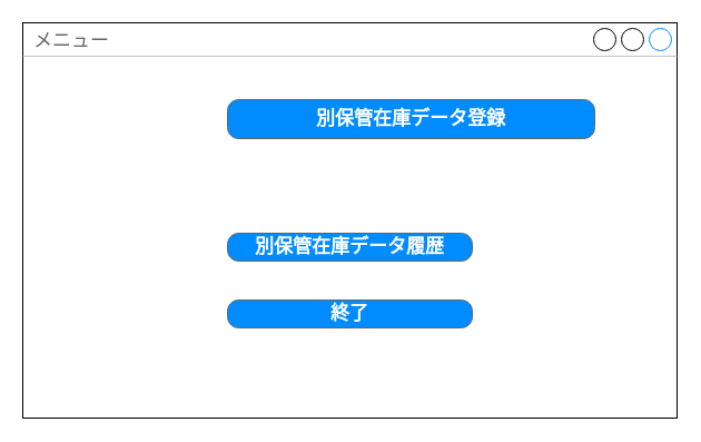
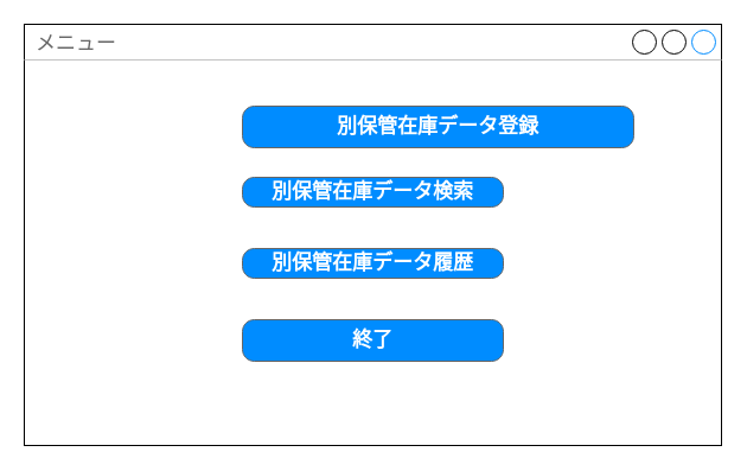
  <mxCell id="0" />
  <mxCell id="1" parent="0" />
  <mxCell id="2" value="メニュー" parent="1" style="strokeWidth=1;shadow=0;dashed=0;align=center;html=1;shape=mxgraph.mockup.containers.window;align=left;verticalAlign=top;spacingLeft=8;strokeColor2=#008cff;strokeColor3=#c4c4c4;fontColor=#666666;mainText=;fontSize=17;labelBackgroundColor=none;" vertex="1"><mxGeometry width="588" height="355" as="geometry" x="20" y="20" /></mxCell>
- <mxCell id="3" value="終了" parent="1" style="strokeWidth=1;shadow=0;dashed=0;align=center;html=1;shape=mxgraph.mockup.buttons.button;strokeColor=#666666;fontColor=#ffffff;mainText=;buttonStyle=round;fontSize=17;fontStyle=1;fillColor=#008cff;whiteSpace=wrap;" vertex="1"><mxGeometry width="220" height="25" as="geometry" x="204" y="269" /></mxCell>
+ <mxCell id="3" value="終了" parent="1" style="strokeWidth=1;shadow=0;dashed=0;align=center;html=1;shape=mxgraph.mockup.buttons.button;strokeColor=#666666;fontColor=#ffffff;mainText=;buttonStyle=round;fontSize=17;fontStyle=1;fillColor=#008cff;whiteSpace=wrap;" vertex="1"><mxGeometry x="204" y="269" width="220" height="35" as="geometry" /></mxCell>
  <mxCell id="4" value="別保管在庫データ登録" parent="1" style="strokeWidth=1;shadow=0;dashed=0;align=center;html=1;shape=mxgraph.mockup.buttons.button;strokeColor=#666666;fontColor=#ffffff;mainText=;buttonStyle=round;fontSize=17;fontStyle=1;fillColor=#008cff;whiteSpace=wrap;" vertex="1"><mxGeometry x="204" y="89" width="330" height="35" as="geometry" /></mxCell>
+ <mxCell id="5" value="別保管在庫データ検索" parent="1" style="strokeWidth=1;shadow=0;dashed=0;align=center;html=1;shape=mxgraph.mockup.buttons.button;strokeColor=#666666;fontColor=#ffffff;mainText=;buttonStyle=round;fontSize=17;fontStyle=1;fillColor=#008cff;whiteSpace=wrap;" vertex="1"><mxGeometry width="220" height="25" as="geometry" x="204" y="149" /></mxCell>
  <mxCell id="6" value="別保管在庫データ履歴" parent="1" style="strokeWidth=1;shadow=0;dashed=0;align=center;html=1;shape=mxgraph.mockup.buttons.button;strokeColor=#666666;fontColor=#ffffff;mainText=;buttonStyle=round;fontSize=17;fontStyle=1;fillColor=#008cff;whiteSpace=wrap;" vertex="1"><mxGeometry width="220" height="25" as="geometry" x="204" y="209" /></mxCell>
